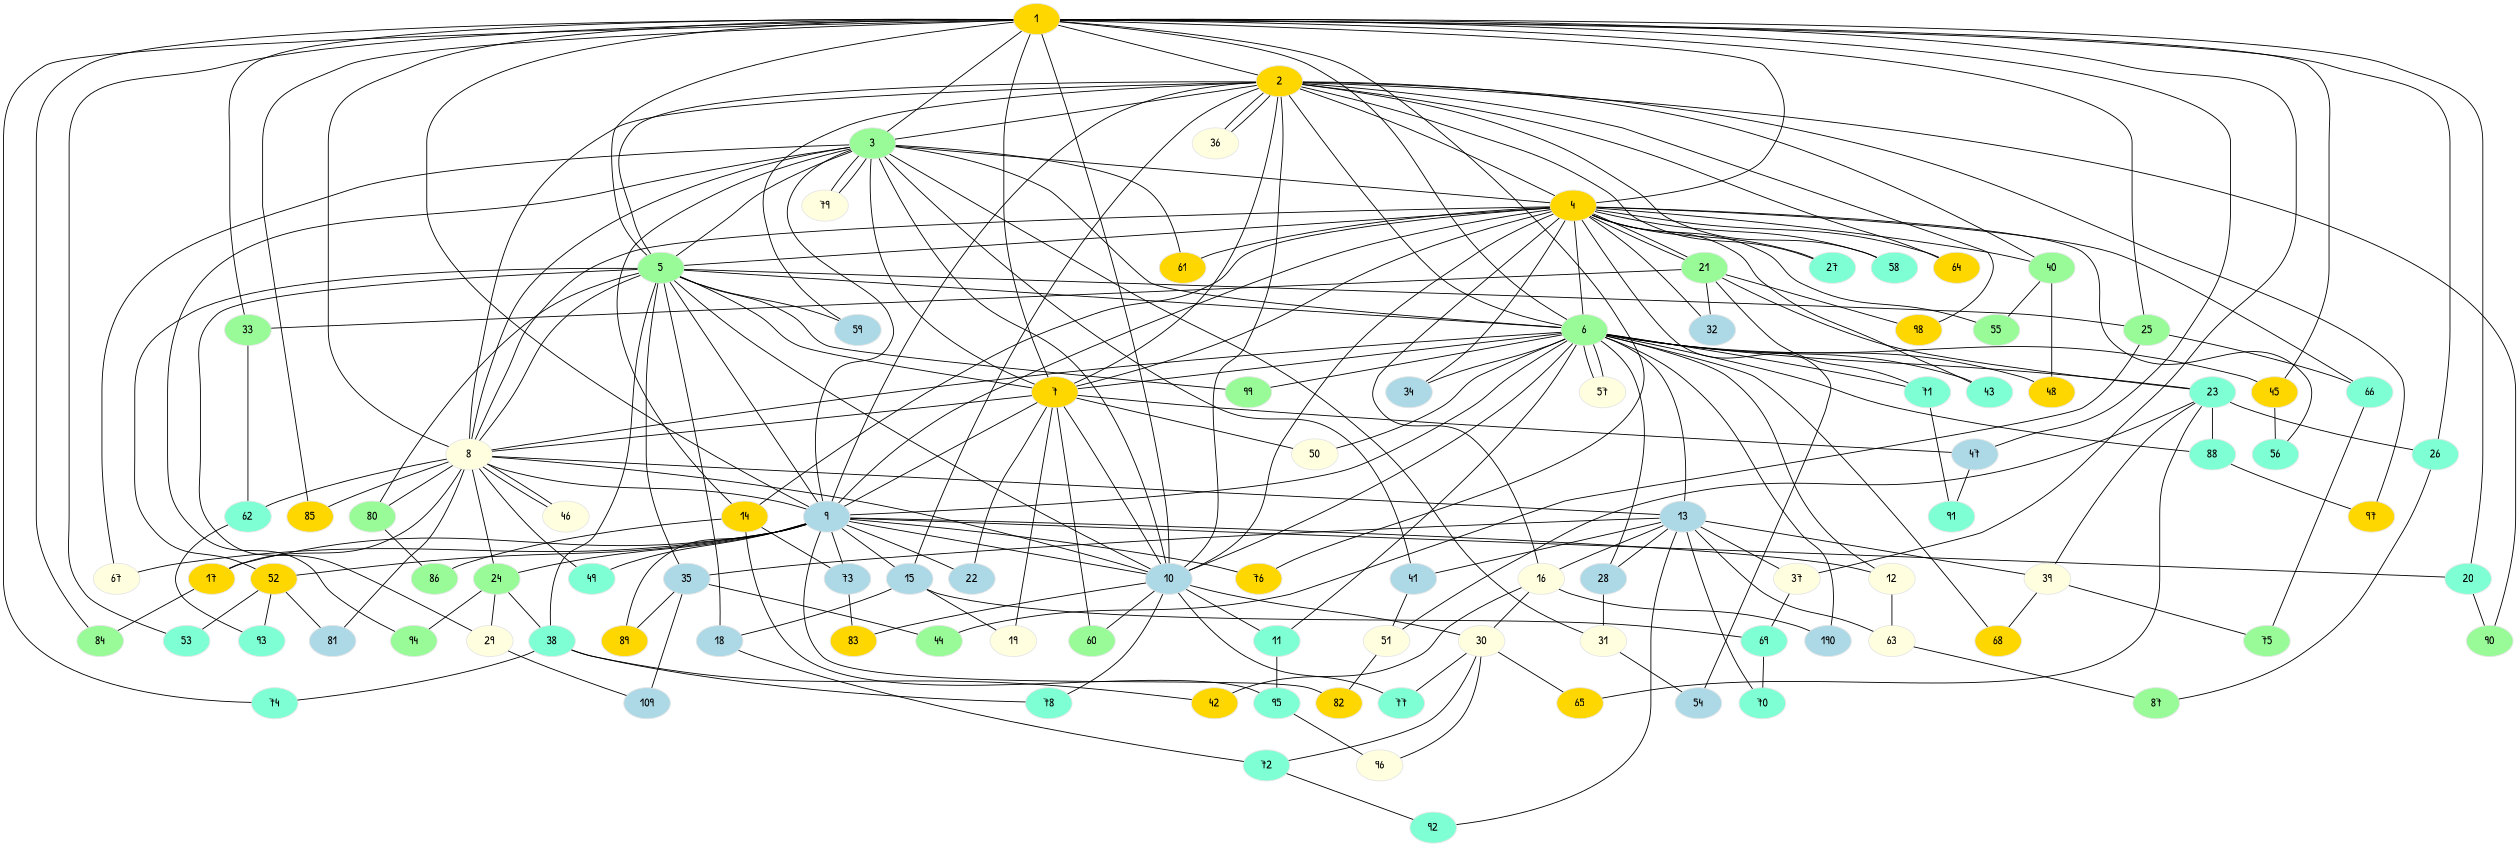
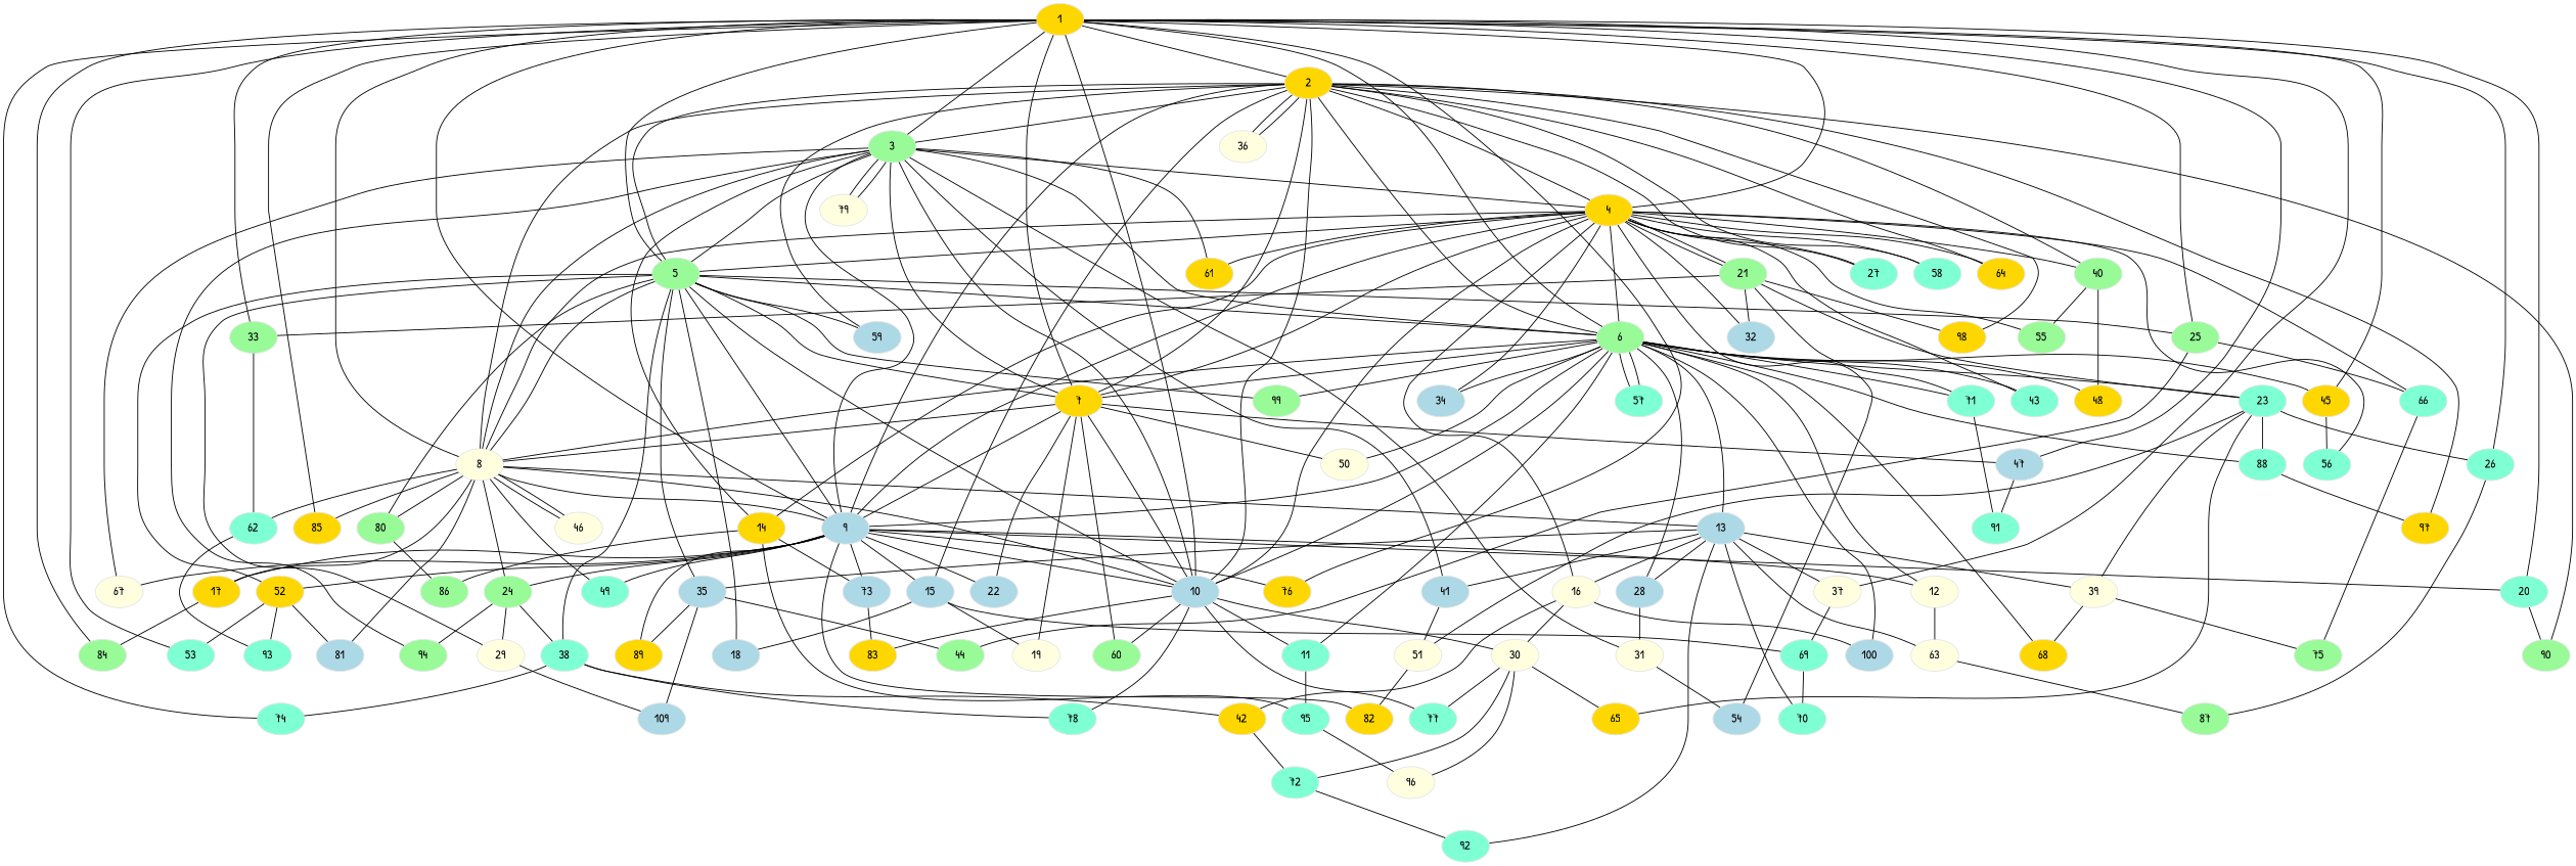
  graph {
    fontname="Patrick Hand"
    node [color=gray90 fillcolor=aquamarine fontname="Patrick Hand" style=filled]
    edge [fontname="Patrick Hand"]
    1 [fillcolor=gold]
    2 [fillcolor=gold]
    3 [fillcolor=palegreen]
    4 [fillcolor=gold]
    5 [fillcolor=palegreen]
    6 [fillcolor=palegreen]
    7 [fillcolor=gold]
    8 [fillcolor=lightyellow]
    9 [fillcolor=lightblue]
    10 [fillcolor=lightblue]
    20
    25 [fillcolor=palegreen]
    26
    33 [fillcolor=palegreen]
    37 [fillcolor=lightyellow]
    45 [fillcolor=gold]
    47 [fillcolor=lightblue]
    53
    74
    76 [fillcolor=gold]
    84 [fillcolor=palegreen]
    85 [fillcolor=gold]
    15 [fillcolor=lightblue]
    27
    36 [fillcolor=lightyellow]
    40 [fillcolor=palegreen]
    58
    59 [fillcolor=lightblue]
    64 [fillcolor=gold]
    90 [fillcolor=palegreen]
    97 [fillcolor=gold]
    98 [fillcolor=gold]
    14 [fillcolor=gold]
    31 [fillcolor=lightyellow]
    41 [fillcolor=lightblue]
    61 [fillcolor=gold]
    67 [fillcolor=lightyellow]
    79 [fillcolor=lightyellow]
    94 [fillcolor=palegreen]
    16 [fillcolor=lightyellow]
    21 [fillcolor=palegreen]
    32 [fillcolor=lightblue]
    34 [fillcolor=lightblue]
    43
    54 [fillcolor=lightblue]
    55 [fillcolor=palegreen]
    56
    66
    18 [fillcolor=lightblue]
    29 [fillcolor=lightyellow]
    35 [fillcolor=lightblue]
    38
    52 [fillcolor=gold]
    80 [fillcolor=palegreen]
    99 [fillcolor=palegreen]
    11
    12 [fillcolor=lightyellow]
    13 [fillcolor=lightblue]
    23
    28 [fillcolor=lightblue]
    48 [fillcolor=gold]
    50 [fillcolor=lightyellow]
-   57 [fillcolor=lightyellow]
+   57
    68 [fillcolor=gold]
    71
    88
-   100 [fillcolor=lightblue label=190]
+   100 [fillcolor=lightblue]
    19 [fillcolor=lightyellow]
    22 [fillcolor=lightblue]
    60 [fillcolor=palegreen]
    17 [fillcolor=gold]
    24 [fillcolor=palegreen]
    46 [fillcolor=lightyellow]
    49
    62
    81 [fillcolor=lightblue]
    73 [fillcolor=lightblue]
    82 [fillcolor=gold]
    89 [fillcolor=gold]
    30 [fillcolor=lightyellow]
    77
    78
    83 [fillcolor=gold]
    44 [fillcolor=palegreen]
    87 [fillcolor=palegreen]
    69
    91
    95
    86 [fillcolor=palegreen]
    51 [fillcolor=lightyellow]
    42 [fillcolor=gold]
    75 [fillcolor=palegreen]
    72
    n94 [fillcolor=lightblue label=109]
    93
    63 [fillcolor=lightyellow]
    39 [fillcolor=lightyellow]
    70
    92
    65 [fillcolor=gold]
    96 [fillcolor=lightyellow]
    1 -- 2
    1 -- 3
    1 -- 4
    1 -- 5
    1 -- 6
    1 -- 7
    1 -- 8
    1 -- 9
    1 -- 10
    1 -- 20
    1 -- 25
    1 -- 26
    1 -- 33
    1 -- 37
    1 -- 45
    1 -- 47
    1 -- 53
    1 -- 74
    1 -- 76
    1 -- 84
    1 -- 85
    2 -- 3
    2 -- 4
    2 -- 5
    2 -- 6
    2 -- 7
    2 -- 8
    2 -- 9
    2 -- 10
    2 -- 15
    2 -- 27
    2 -- 36
    2 -- 36
    2 -- 40
    2 -- 58
    2 -- 59
    2 -- 64
    2 -- 90
    2 -- 97
    2 -- 98
    3 -- 4
    3 -- 5
    3 -- 6
    3 -- 7
    3 -- 8
    3 -- 9
    3 -- 10
    3 -- 14
    3 -- 31
    3 -- 41
    3 -- 61
    3 -- 67
    3 -- 79
    3 -- 79
    3 -- 94
    4 -- 5
    4 -- 6
    4 -- 7
    4 -- 8
    4 -- 9
    4 -- 10
    4 -- 27
    4 -- 40
    4 -- 58
    4 -- 64
    4 -- 14
    4 -- 61
    4 -- 16
    4 -- 21
    4 -- 21
    4 -- 32
    4 -- 34
    4 -- 43
    4 -- 54
    4 -- 55
    4 -- 56
    4 -- 66
    5 -- 6
    5 -- 7
    5 -- 8
    5 -- 9
    5 -- 10
    5 -- 25
    5 -- 59
    5 -- 18
    5 -- 29
    5 -- 35
    5 -- 38
    5 -- 52
    5 -- 80
    5 -- 99
    6 -- 7
    6 -- 8
    6 -- 9
    6 -- 10
    6 -- 45
    6 -- 34
    6 -- 43
    6 -- 99
    6 -- 11
    6 -- 12
    6 -- 13
    6 -- 23
    6 -- 28
    6 -- 48
    6 -- 50
    6 -- 57
    6 -- 57
    6 -- 68
    6 -- 71
    6 -- 88
    6 -- 100
    7 -- 8
    7 -- 9
    7 -- 10
    7 -- 47
    7 -- 50
    7 -- 19
    7 -- 22
    7 -- 60
    8 -- 9
    8 -- 10
    8 -- 85
    8 -- 80
    8 -- 13
    8 -- 17
    8 -- 24
    8 -- 46
    8 -- 46
    8 -- 49
    8 -- 62
    8 -- 81
    9 -- 10
    9 -- 20
    9 -- 76
    9 -- 15
    9 -- 67
    9 -- 52
    9 -- 12
    9 -- 22
    9 -- 17
    9 -- 24
    9 -- 49
    9 -- 73
    9 -- 82
    9 -- 89
    10 -- 11
    10 -- 60
    10 -- 30
    10 -- 77
    10 -- 78
    10 -- 83
    20 -- 90
    25 -- 66
    25 -- 44
    26 -- 87
    33 -- 62
    37 -- 69
    45 -- 56
    47 -- 91
    15 -- 18
    15 -- 19
    15 -- 69
    40 -- 55
    40 -- 48
    14 -- 73
    14 -- 95
    14 -- 86
    31 -- 54
    41 -- 51
    16 -- 100
    16 -- 30
    16 -- 42
    21 -- 33
    21 -- 98
    21 -- 32
    21 -- 23
    21 -- 71
    66 -- 75
-   18 -- 72
+   42 -- 72
    29 -- n94
    35 -- 89
    35 -- 44
    35 -- n94
    38 -- 74
    38 -- 78
    38 -- 42
    52 -- 53
    52 -- 81
    52 -- 93
    80 -- 86
    11 -- 95
    12 -- 63
    13 -- 37
    13 -- 41
    13 -- 16
    13 -- 35
    13 -- 28
    13 -- 63
    13 -- 39
    13 -- 70
    13 -- 92
    23 -- 26
    23 -- 88
    23 -- 51
    23 -- 39
    23 -- 65
    28 -- 31
    71 -- 91
    88 -- 97
    17 -- 84
    24 -- 94
    24 -- 29
    24 -- 38
    62 -- 93
    73 -- 83
    30 -- 77
    30 -- 72
    30 -- 65
    30 -- 96
    69 -- 70
    95 -- 96
    51 -- 82
    72 -- 92
    63 -- 87
    39 -- 68
    39 -- 75
  }
